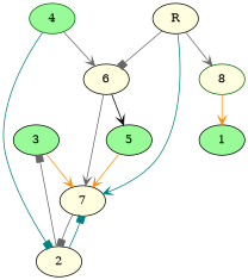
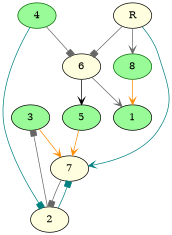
  digraph {
    node [color=black fillcolor=lightyellow style=filled]
    edge [arrowhead=vee color=gray40]
    3 [fillcolor=palegreen]
    2
    7
    4 [color=darkgreen fillcolor=palegreen]
    6
    5 [fillcolor=palegreen]
    1 [fillcolor=palegreen]
-   8 [color=darkgreen]
+   8 [color=darkgreen fillcolor=palegreen]
    R
    3 -> 7 [color=darkorange]
    2 -> 3 [arrowhead=box]
    2 -> 7 [arrowhead=box color=teal]
    7 -> 2 [arrowhead=box]
    4 -> 2 [arrowhead=box color=teal]
-   4 -> 6
+   4 -> 6 [arrowhead=box]
    6 -> 5 [color=black]
-   6 -> 7
+   6 -> 1
    5 -> 7 [color=darkorange]
    8 -> 1 [color=darkorange]
    R -> 7 [color=teal]
    R -> 6 [arrowhead=box]
    R -> 8
  }
